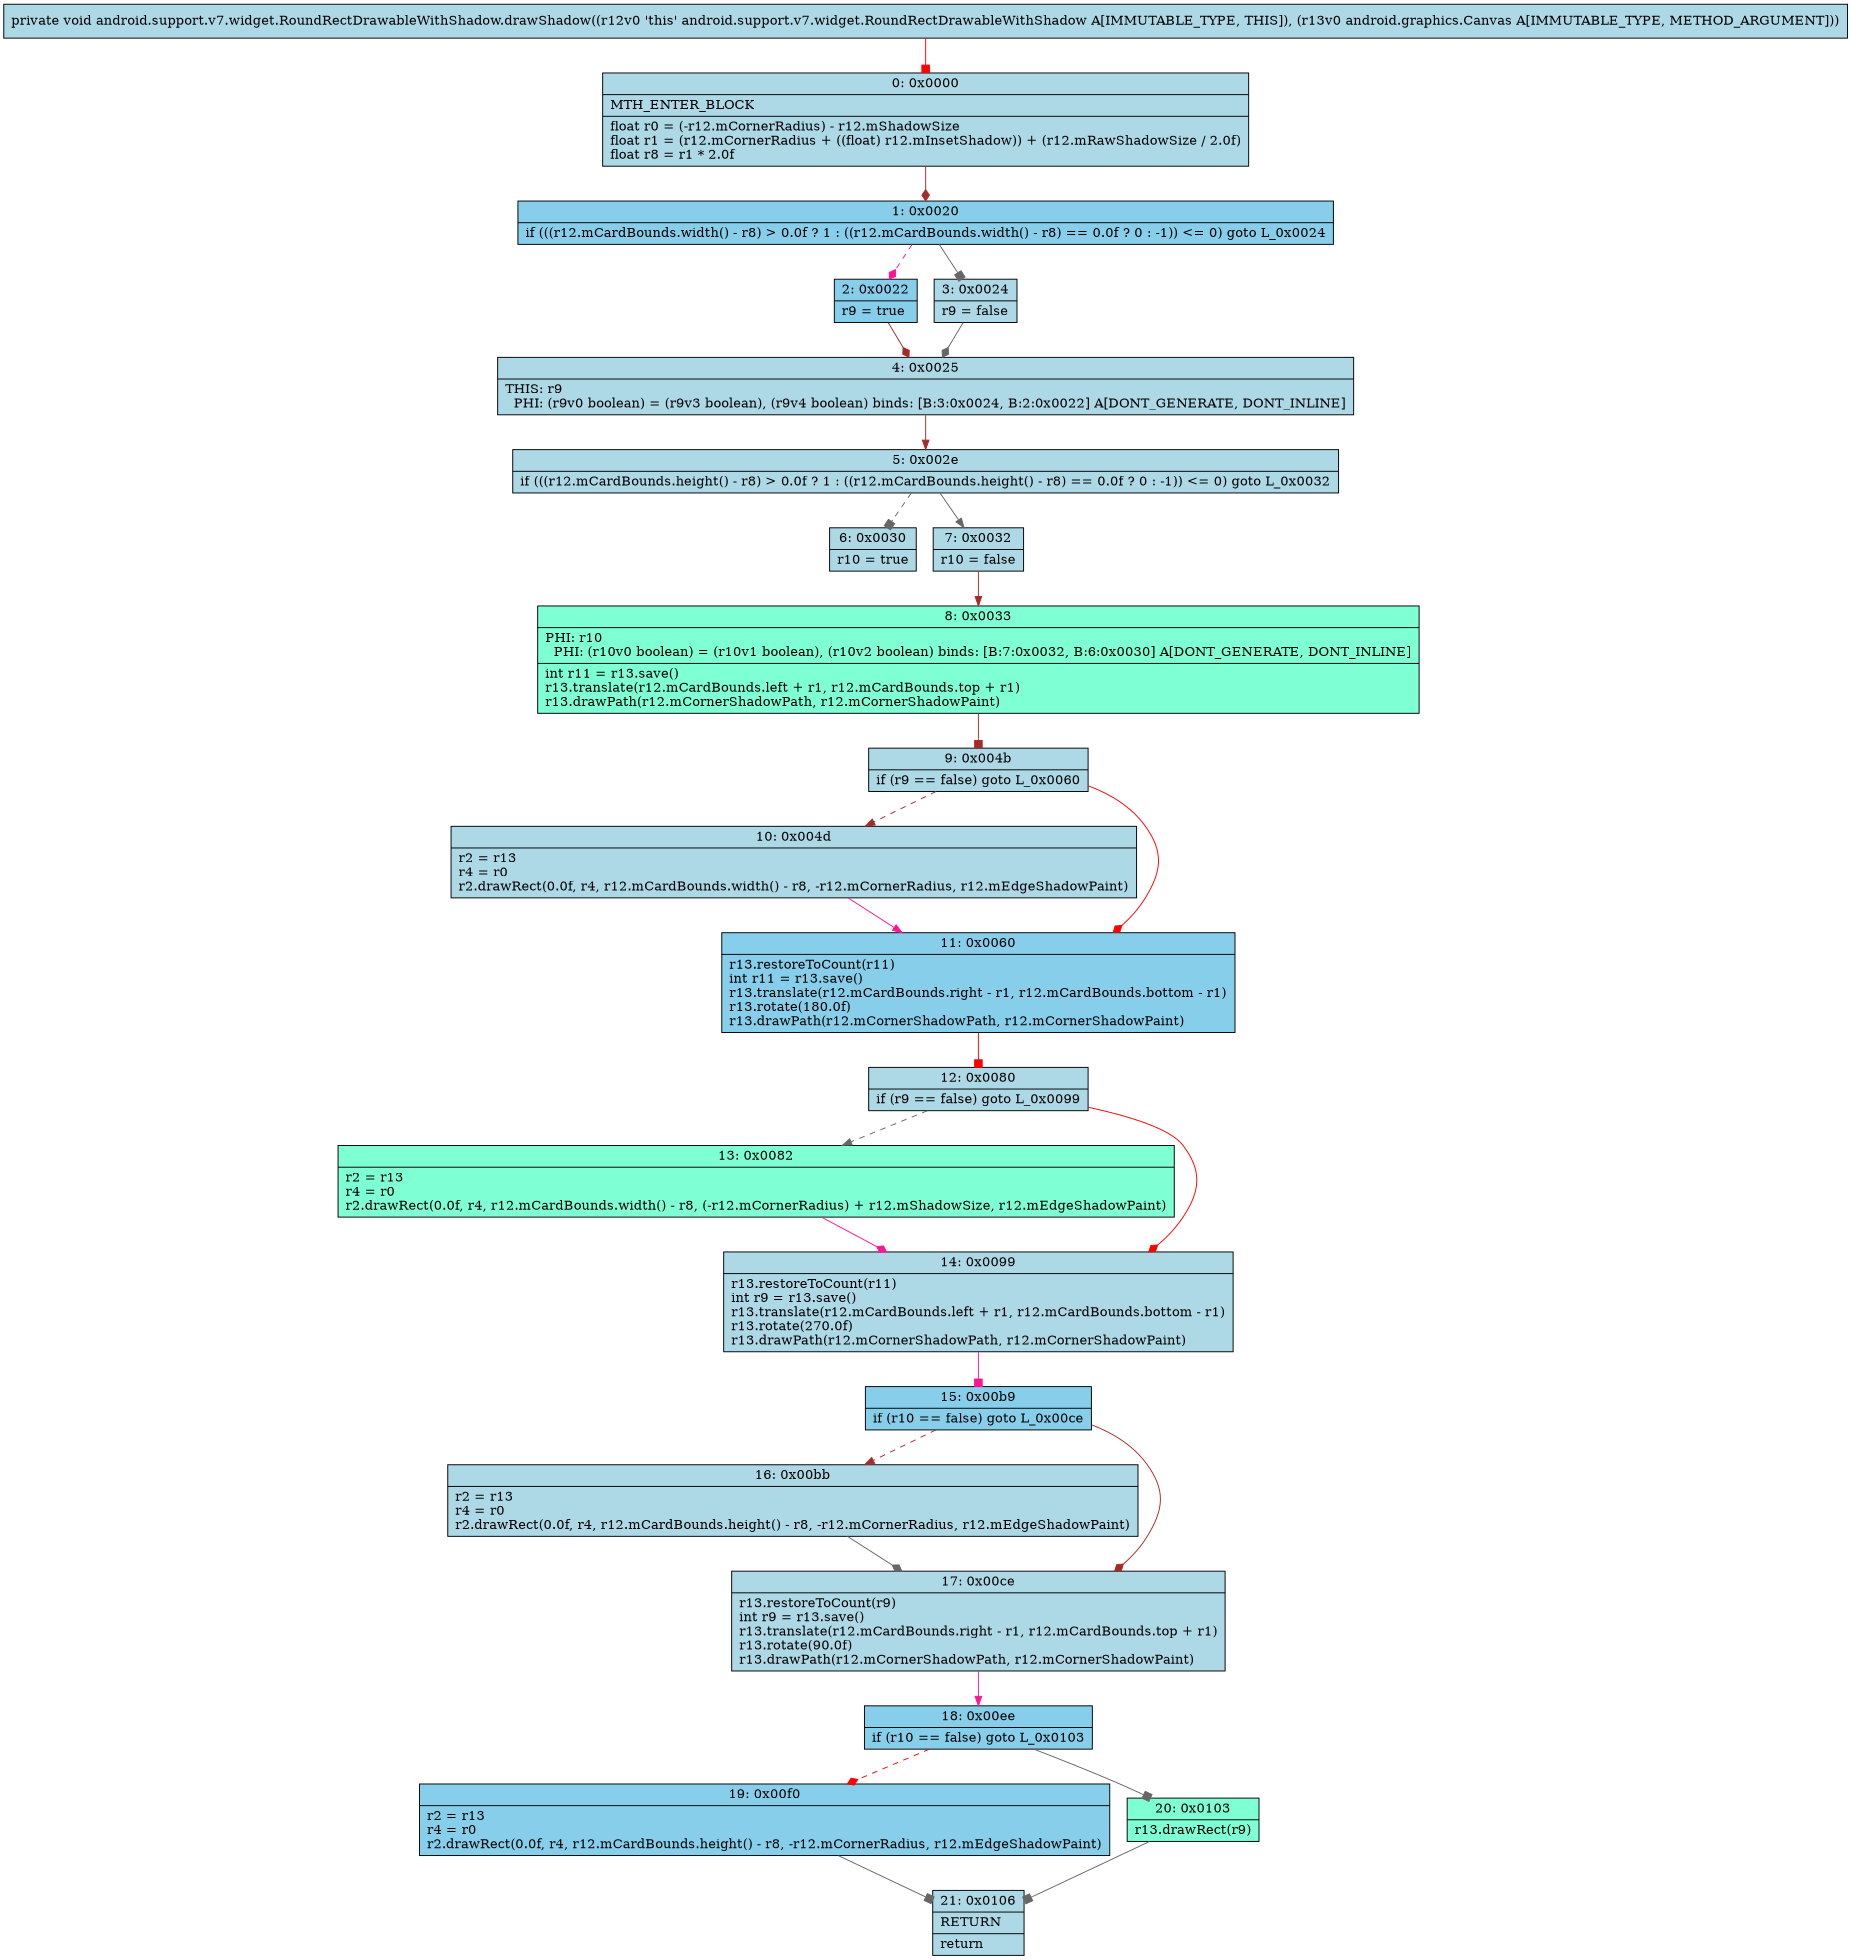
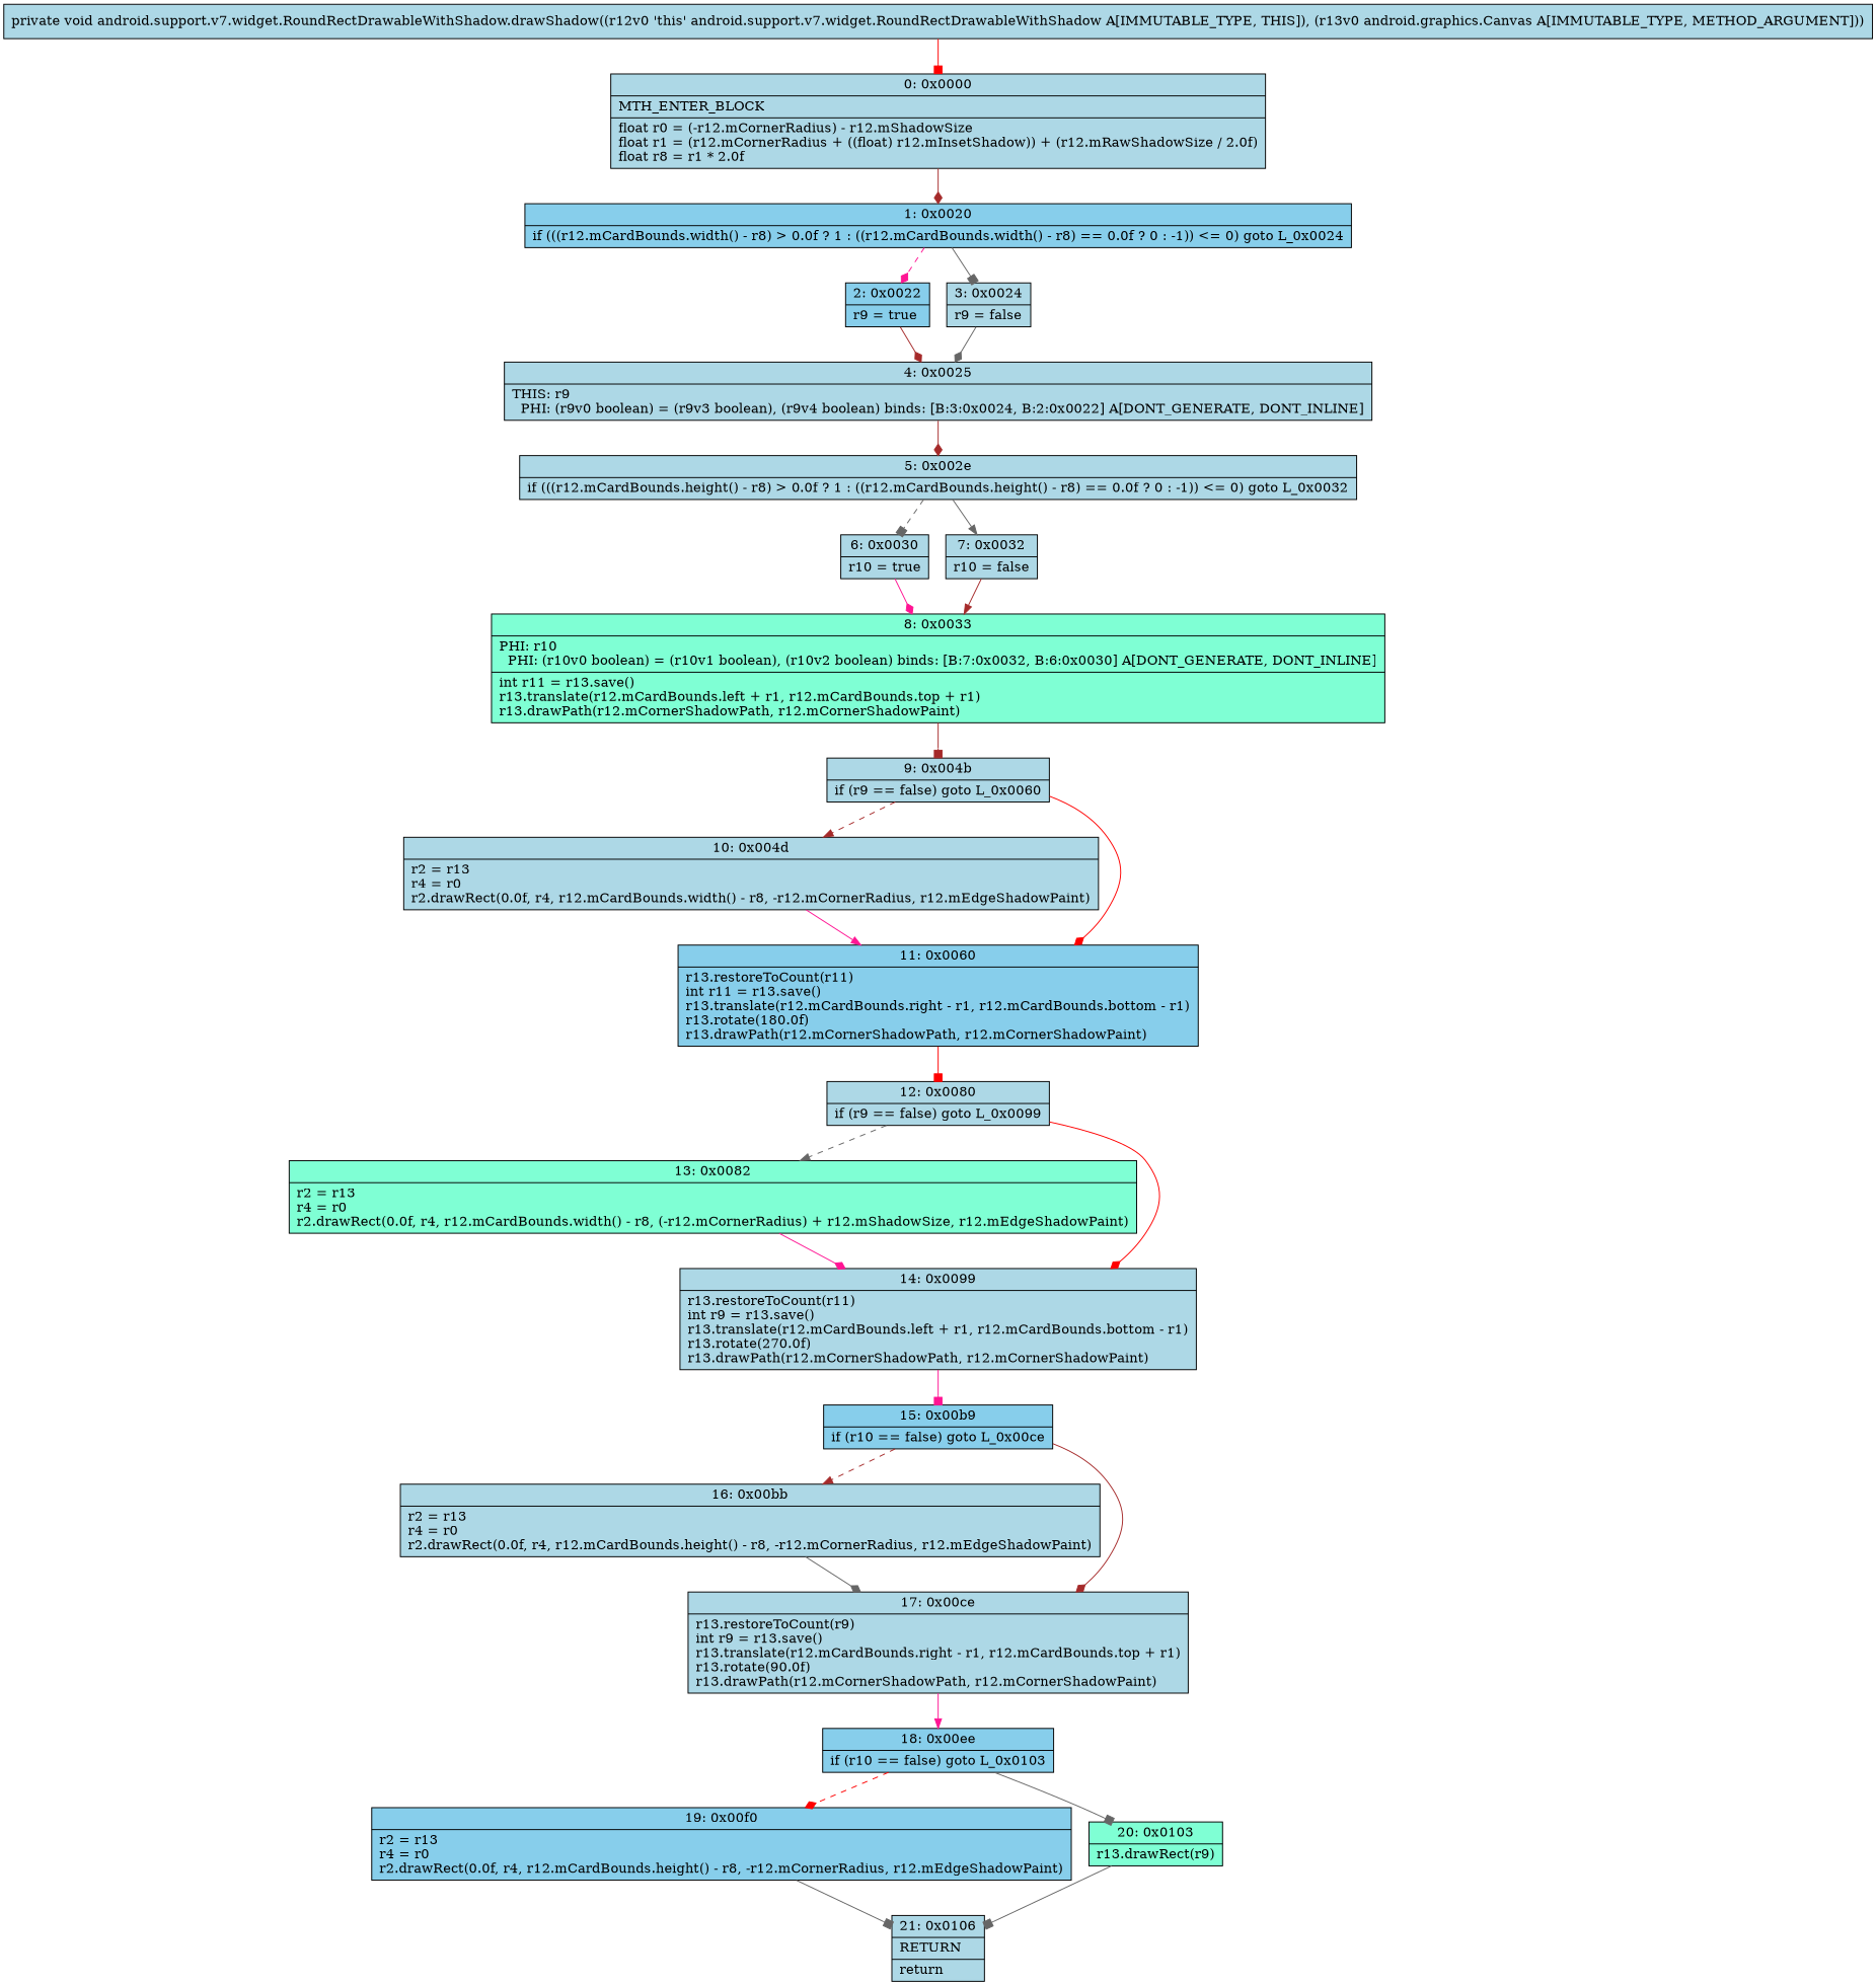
  digraph {
    node [fillcolor=lightblue shape=record style=filled]
    edge [arrowhead=diamond color=gray40]
    n1 [label="{0\:\ 0x0000|MTH_ENTER_BLOCK\l|float r0 = (\-r12.mCornerRadius) \- r12.mShadowSize\lfloat r1 = (r12.mCornerRadius + ((float) r12.mInsetShadow)) + (r12.mRawShadowSize \/ 2.0f)\lfloat r8 = r1 * 2.0f\l}"]
    n2 [fillcolor=skyblue label="{1\:\ 0x0020|if (((r12.mCardBounds.width() \- r8) \> 0.0f ? 1 : ((r12.mCardBounds.width() \- r8) == 0.0f ? 0 : \-1)) \<= 0) goto L_0x0024\l}"]
    n3 [fillcolor=skyblue label="{2\:\ 0x0022|r9 = true\l}"]
    n4 [label="{3\:\ 0x0024|r9 = false\l}"]
    n5 [label="{4\:\ 0x0025|THIS: r9 \l  PHI: (r9v0 boolean) = (r9v3 boolean), (r9v4 boolean) binds: [B:3:0x0024, B:2:0x0022] A[DONT_GENERATE, DONT_INLINE]\l}"]
    n6 [label="{5\:\ 0x002e|if (((r12.mCardBounds.height() \- r8) \> 0.0f ? 1 : ((r12.mCardBounds.height() \- r8) == 0.0f ? 0 : \-1)) \<= 0) goto L_0x0032\l}"]
    n7 [label="{6\:\ 0x0030|r10 = true\l}"]
    n8 [label="{7\:\ 0x0032|r10 = false\l}"]
    n9 [fillcolor=aquamarine label="{8\:\ 0x0033|PHI: r10 \l  PHI: (r10v0 boolean) = (r10v1 boolean), (r10v2 boolean) binds: [B:7:0x0032, B:6:0x0030] A[DONT_GENERATE, DONT_INLINE]\l|int r11 = r13.save()\lr13.translate(r12.mCardBounds.left + r1, r12.mCardBounds.top + r1)\lr13.drawPath(r12.mCornerShadowPath, r12.mCornerShadowPaint)\l}"]
    n10 [label="{9\:\ 0x004b|if (r9 == false) goto L_0x0060\l}"]
    n11 [label="{10\:\ 0x004d|r2 = r13\lr4 = r0\lr2.drawRect(0.0f, r4, r12.mCardBounds.width() \- r8, \-r12.mCornerRadius, r12.mEdgeShadowPaint)\l}"]
    n12 [fillcolor=skyblue label="{11\:\ 0x0060|r13.restoreToCount(r11)\lint r11 = r13.save()\lr13.translate(r12.mCardBounds.right \- r1, r12.mCardBounds.bottom \- r1)\lr13.rotate(180.0f)\lr13.drawPath(r12.mCornerShadowPath, r12.mCornerShadowPaint)\l}"]
    n13 [label="{12\:\ 0x0080|if (r9 == false) goto L_0x0099\l}"]
    n14 [fillcolor=aquamarine label="{13\:\ 0x0082|r2 = r13\lr4 = r0\lr2.drawRect(0.0f, r4, r12.mCardBounds.width() \- r8, (\-r12.mCornerRadius) + r12.mShadowSize, r12.mEdgeShadowPaint)\l}"]
    n15 [label="{14\:\ 0x0099|r13.restoreToCount(r11)\lint r9 = r13.save()\lr13.translate(r12.mCardBounds.left + r1, r12.mCardBounds.bottom \- r1)\lr13.rotate(270.0f)\lr13.drawPath(r12.mCornerShadowPath, r12.mCornerShadowPaint)\l}"]
    n16 [fillcolor=skyblue label="{15\:\ 0x00b9|if (r10 == false) goto L_0x00ce\l}"]
    n17 [label="{16\:\ 0x00bb|r2 = r13\lr4 = r0\lr2.drawRect(0.0f, r4, r12.mCardBounds.height() \- r8, \-r12.mCornerRadius, r12.mEdgeShadowPaint)\l}"]
    n18 [label="{17\:\ 0x00ce|r13.restoreToCount(r9)\lint r9 = r13.save()\lr13.translate(r12.mCardBounds.right \- r1, r12.mCardBounds.top + r1)\lr13.rotate(90.0f)\lr13.drawPath(r12.mCornerShadowPath, r12.mCornerShadowPaint)\l}"]
    n19 [fillcolor=skyblue label="{18\:\ 0x00ee|if (r10 == false) goto L_0x0103\l}"]
    n20 [fillcolor=skyblue label="{19\:\ 0x00f0|r2 = r13\lr4 = r0\lr2.drawRect(0.0f, r4, r12.mCardBounds.height() \- r8, \-r12.mCornerRadius, r12.mEdgeShadowPaint)\l}"]
    n21 [fillcolor=aquamarine label="{20\:\ 0x0103|r13.drawRect(r9)\l}"]
    n22 [label="{21\:\ 0x0106|RETURN\l|return\l}"]
    n23 [label="{private void android.support.v7.widget.RoundRectDrawableWithShadow.drawShadow((r12v0 'this' android.support.v7.widget.RoundRectDrawableWithShadow A[IMMUTABLE_TYPE, THIS]), (r13v0 android.graphics.Canvas A[IMMUTABLE_TYPE, METHOD_ARGUMENT])) }"]
    n1 -> n2 [color=brown]
    n2 -> n3 [color=deeppink style=dashed]
    n2 -> n4 [arrowhead=box]
    n3 -> n5 [color=brown]
    n4 -> n5
-   n5 -> n6 [arrowhead=normal color=brown]
+   n5 -> n6 [color=brown]
    n6 -> n7 [arrowhead=box style=dashed]
    n6 -> n8 [arrowhead=normal]
+   n7 -> n9 [color=deeppink]
    n8 -> n9 [arrowhead=normal color=brown]
    n9 -> n10 [arrowhead=box color=brown]
    n10 -> n11 [arrowhead=normal color=brown style=dashed]
    n10 -> n12 [color=red]
    n11 -> n12 [arrowhead=normal color=deeppink]
    n12 -> n13 [arrowhead=box color=red]
    n13 -> n14 [arrowhead=normal style=dashed]
    n13 -> n15 [color=red]
    n14 -> n15 [color=deeppink]
    n15 -> n16 [arrowhead=box color=deeppink]
    n16 -> n17 [arrowhead=normal color=brown style=dashed]
    n16 -> n18 [color=brown]
    n17 -> n18
    n18 -> n19 [arrowhead=normal color=deeppink]
    n19 -> n20 [color=red style=dashed]
    n19 -> n21 [arrowhead=box]
    n20 -> n22 [arrowhead=box]
    n21 -> n22 [arrowhead=box]
    n23 -> n1 [arrowhead=box color=red]
  }
